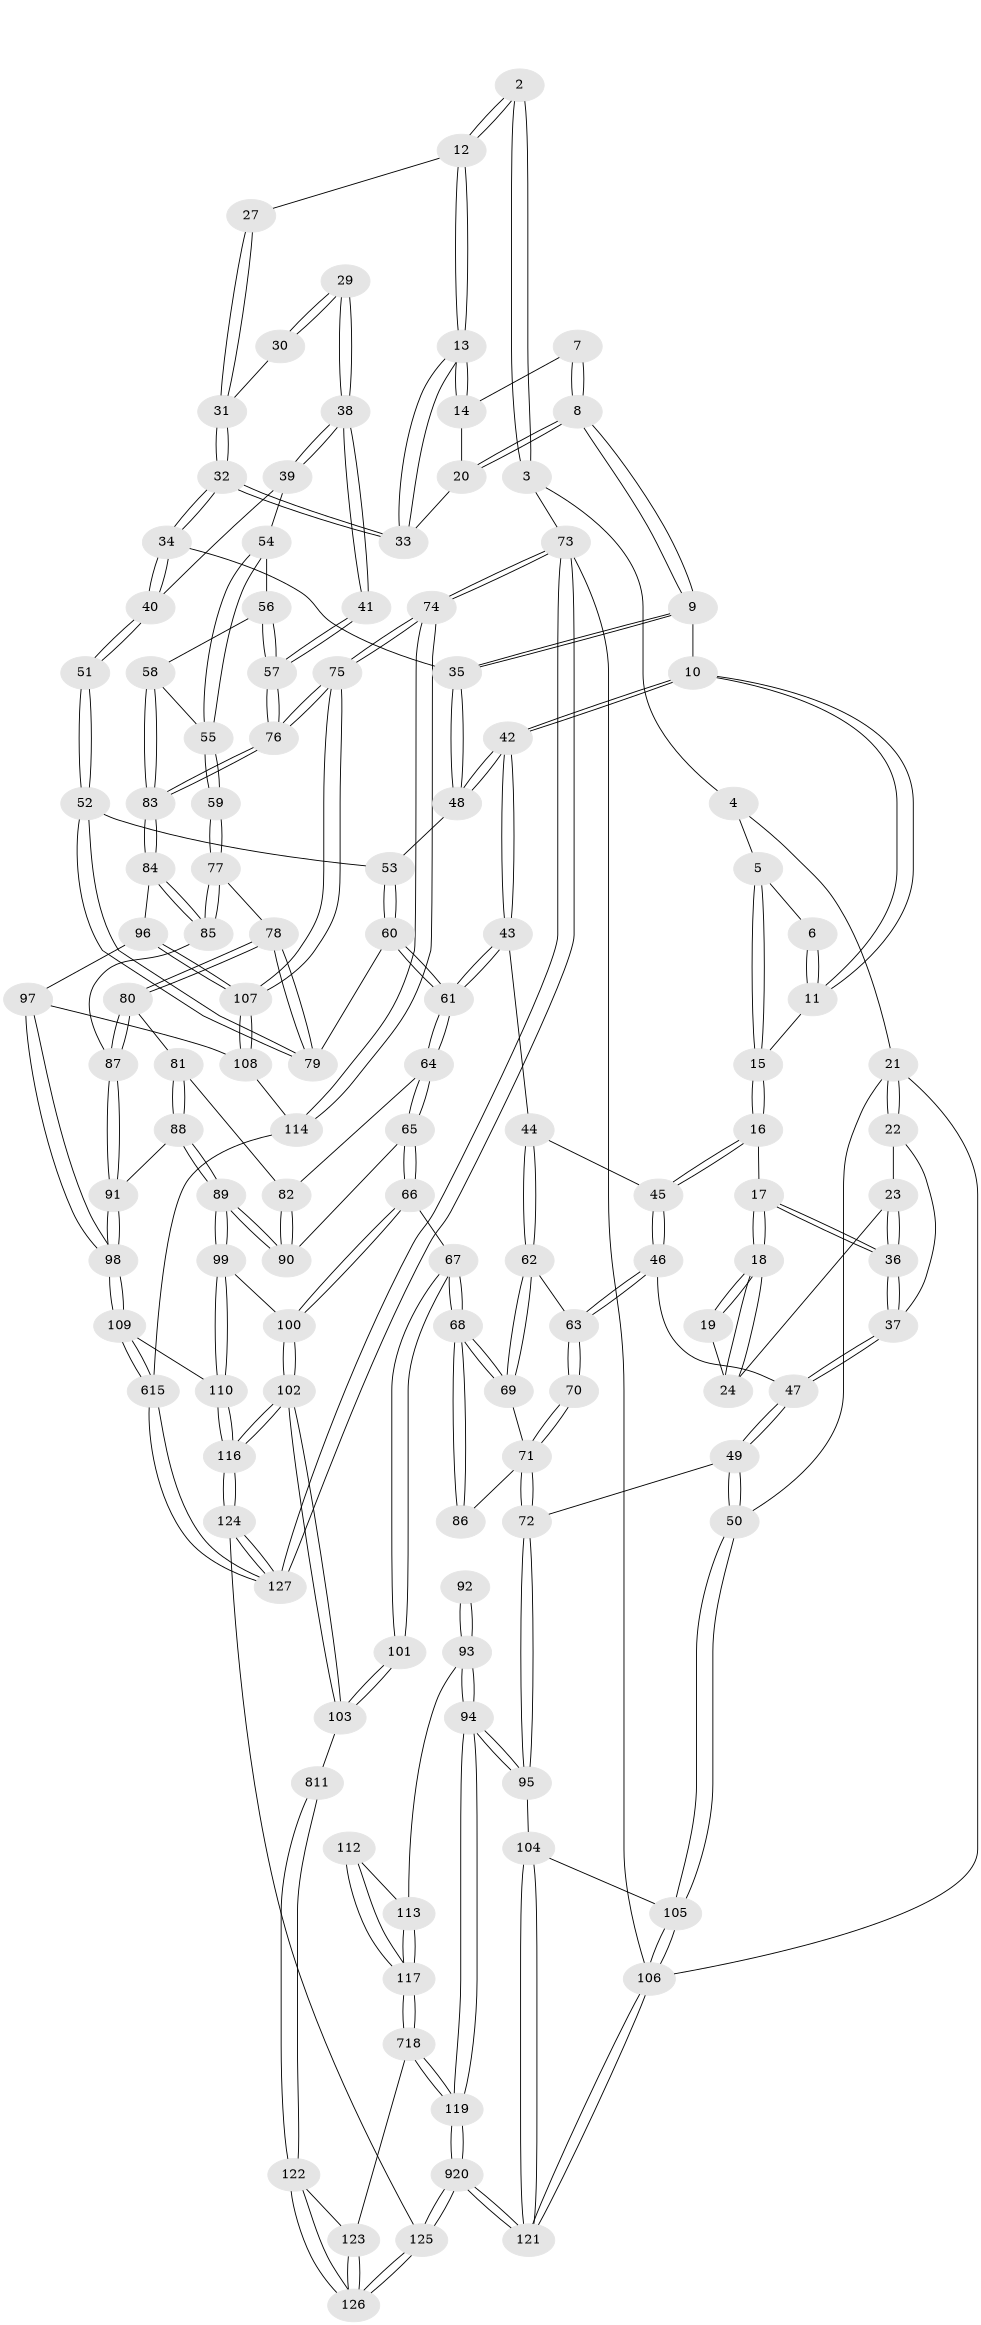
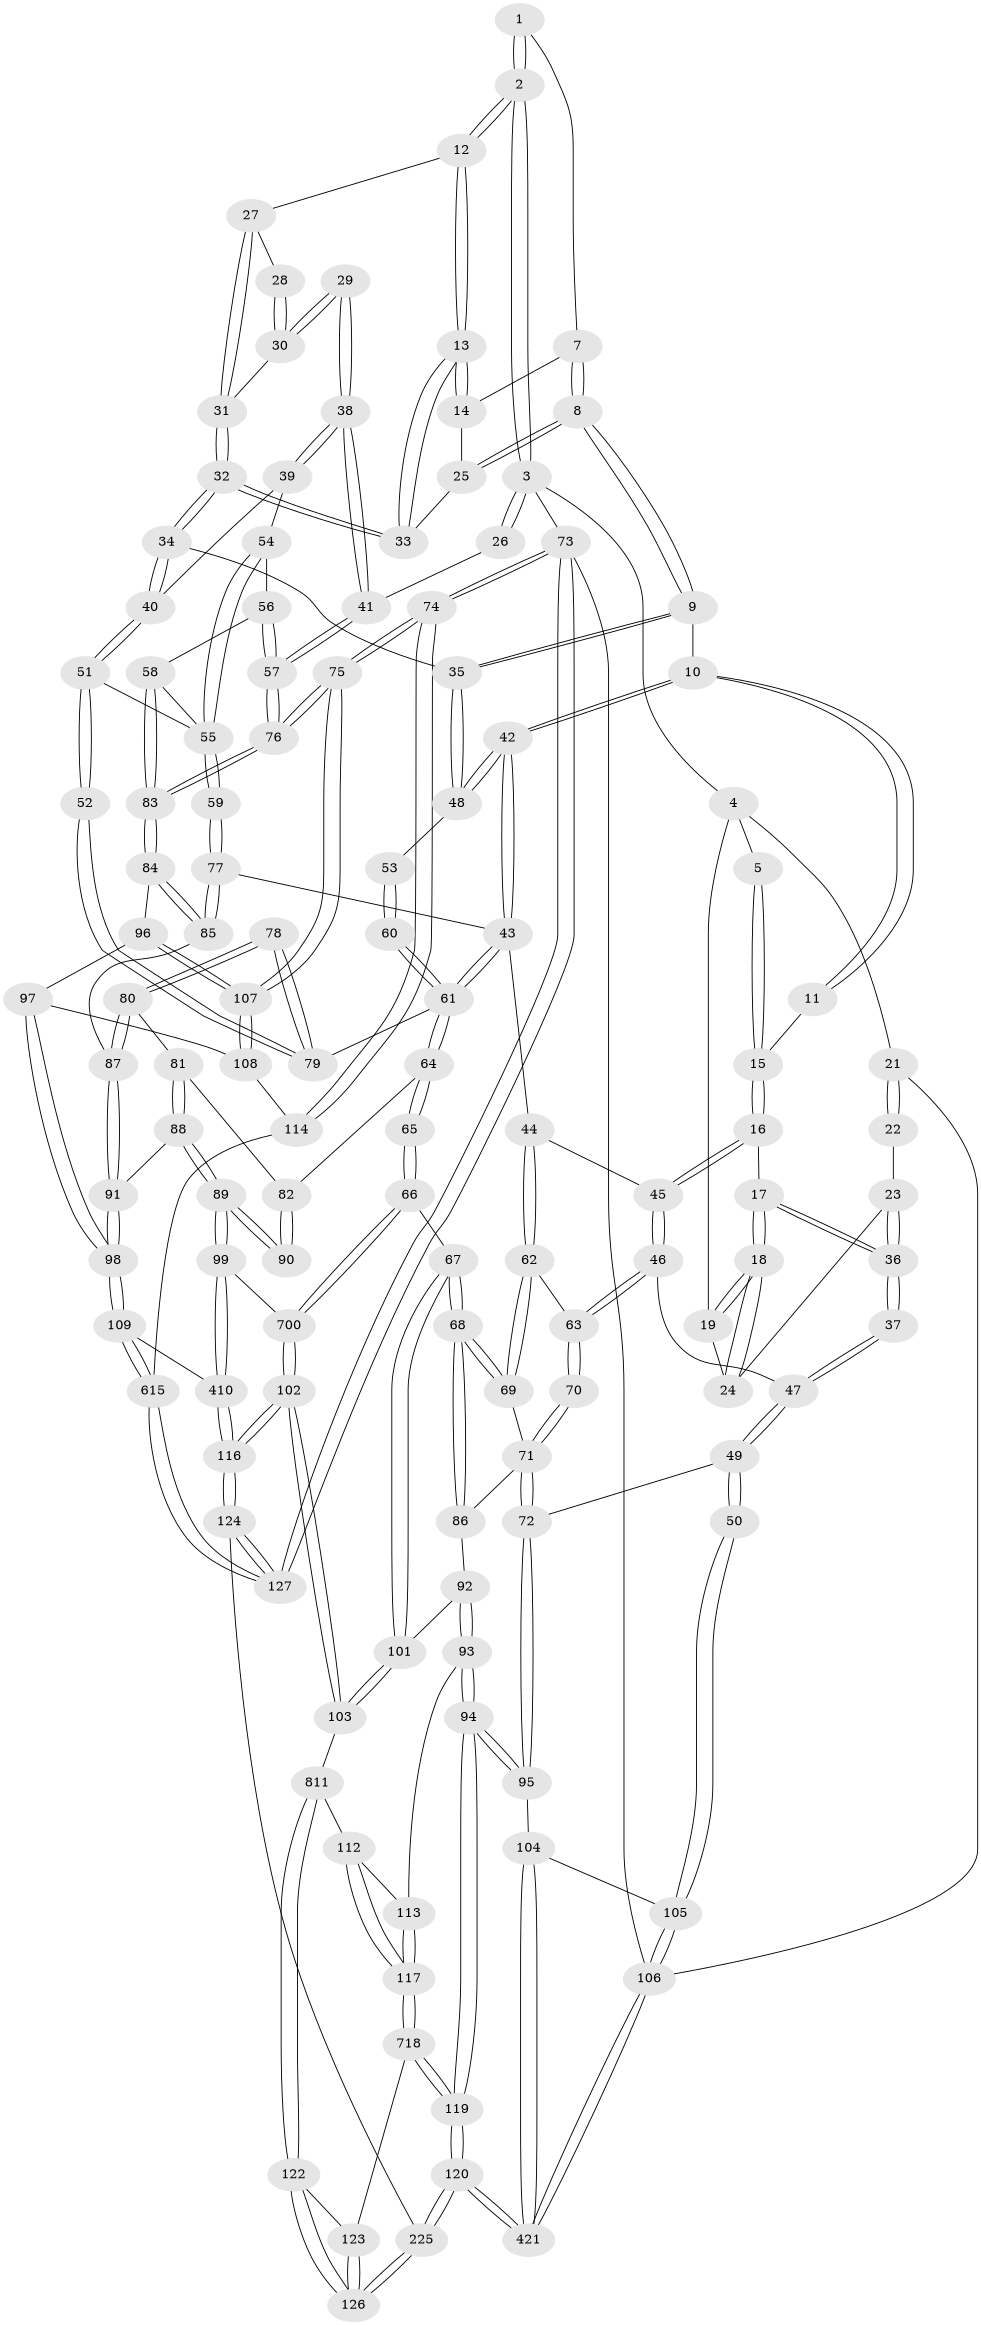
  graph {
    node [color=gray90 style=filled]
+   1
    2
    7
    3
    12
    8
    14
    4
+   26
    73
    13
    27
    5
    19
    21
    41
    106
    74
    127
-   6
    15
    24
    22
    50
    11
    16
    9
-   20
+   20 [label=25]
    10
    35
    33
    42
    48
    43
+   28
    31
    17
    45
    18
    36
    46
    37
    23
    105
-   121
+   121 [label=421]
    47
    29
    30
    38
    57
    32
    39
    34
    40
    51
    53
    49
    54
    55
    56
    52
    76
    44
    61
    62
    64
    63
    69
    70
    72
    60
    95
    79
    59
    58
    77
    83
    84
    78
    85
    65
    82
    71
    66
    90
    67
-   100
+   100 [label=700]
    68
    101
    102
    86
    103
    92
    104
    75
    114
    107
    n98 [label=615]
    108
    80
    87
    81
    88
    91
    89
    96
    97
    93
    98
    99
-   110
+   110 [label=410]
    109
    94
    113
    119
    117
-   120 [label=920]
+   120
    116
    n119 [label=811]
    124
    112
    122
    123
    126
    n125 [label=718]
-   125
+   125 [label=225]
+   1 -- 2
+   1 -- 2
+   1 -- 7
    2 -- 3
    2 -- 3
    2 -- 12
    2 -- 12
    7 -- 8
    7 -- 8
    7 -- 14
    3 -- 4
+   3 -- 26
+   3 -- 26
    3 -- 73
    12 -- 13
    12 -- 13
    12 -- 27
    8 -- 9
    8 -- 9
    8 -- 20
    8 -- 20
    14 -- 20
    4 -- 5
+   4 -- 19
    4 -- 21
+   26 -- 41
    73 -- 106
    73 -- 74
    73 -- 74
    73 -- 127
    73 -- 127
    13 -- 14
    13 -- 14
    13 -- 33
    13 -- 33
+   27 -- 28
    27 -- 31
    27 -- 31
-   5 -- 6
    5 -- 15
    5 -- 15
    19 -- 24
    21 -- 106
    21 -- 22
    21 -- 22
-   21 -- 50
    41 -- 57
    41 -- 57
    106 -- 121
    106 -- 121
    74 -- 75
    74 -- 75
    74 -- 114
    74 -- 114
-   6 -- 11
-   6 -- 11
    15 -- 16
    15 -- 16
-   22 -- 37
    22 -- 23
    50 -- 105
    50 -- 105
    11 -- 15
    16 -- 17
    16 -- 45
    16 -- 45
    9 -- 10
    9 -- 35
    9 -- 35
    20 -- 33
    10 -- 11
    10 -- 11
    10 -- 42
    10 -- 42
    35 -- 48
    35 -- 48
    42 -- 48
    42 -- 48
    42 -- 43
    42 -- 43
    48 -- 53
    43 -- 44
    43 -- 61
    43 -- 61
+   28 -- 30
+   28 -- 30
    31 -- 32
    31 -- 32
    17 -- 18
    17 -- 18
    17 -- 36
    17 -- 36
    45 -- 46
    45 -- 46
    18 -- 19
    18 -- 19
    18 -- 24
    18 -- 24
    36 -- 37
    36 -- 37
    46 -- 47
    46 -- 63
    46 -- 63
    37 -- 47
    37 -- 47
    23 -- 24
    23 -- 36
    23 -- 36
    105 -- 106
    105 -- 106
    47 -- 49
    47 -- 49
    29 -- 30
    29 -- 30
    29 -- 38
    29 -- 38
    30 -- 31
    38 -- 41
    38 -- 41
    38 -- 39
    38 -- 39
    57 -- 76
    57 -- 76
    32 -- 33
    32 -- 33
    32 -- 34
    32 -- 34
    39 -- 40
    39 -- 54
    34 -- 35
    34 -- 40
    34 -- 40
    40 -- 51
    40 -- 51
+   51 -- 55
    51 -- 52
    51 -- 52
    53 -- 60
    53 -- 60
    49 -- 50
    49 -- 50
    49 -- 72
    54 -- 55
    54 -- 55
    54 -- 56
    55 -- 59
    55 -- 59
    56 -- 57
    56 -- 57
    56 -- 58
-   52 -- 53
    52 -- 79
    52 -- 79
    76 -- 83
    76 -- 83
    44 -- 45
    44 -- 62
    44 -- 62
    61 -- 64
    61 -- 64
    62 -- 63
    62 -- 69
    62 -- 69
    64 -- 65
    64 -- 65
    64 -- 82
    63 -- 70
    63 -- 70
    69 -- 71
    70 -- 71
    70 -- 71
    72 -- 95
    72 -- 95
    60 -- 61
    60 -- 61
-   60 -- 79
+   61 -- 79
    95 -- 104
    59 -- 77
    59 -- 77
    58 -- 55
    58 -- 83
    58 -- 83
-   77 -- 78
+   77 -- 43
    77 -- 85
    77 -- 85
    83 -- 84
    83 -- 84
    84 -- 85
    84 -- 85
    84 -- 96
    78 -- 79
    78 -- 79
    78 -- 80
    78 -- 80
    85 -- 87
    65 -- 66
    65 -- 66
-   65 -- 90
    82 -- 90
    82 -- 90
    71 -- 72
    71 -- 72
    71 -- 86
    66 -- 67
    66 -- 100
    66 -- 100
    67 -- 68
    67 -- 68
    67 -- 101
    67 -- 101
    100 -- 102
    100 -- 102
    68 -- 69
    68 -- 69
    68 -- 86
    68 -- 86
    101 -- 103
    101 -- 103
    102 -- 103
    102 -- 103
    102 -- 116
    102 -- 116
+   86 -- 92
    103 -- n119
+   92 -- 101
    92 -- 93
    92 -- 93
    104 -- 105
    104 -- 121
    104 -- 121
    75 -- 76
    75 -- 76
    75 -- 107
    75 -- 107
    114 -- n98
    107 -- 108
    107 -- 108
    n98 -- 127
    n98 -- 127
    108 -- 114
    80 -- 87
    80 -- 87
    80 -- 81
    87 -- 91
    87 -- 91
    81 -- 82
    81 -- 88
    81 -- 88
    88 -- 91
    88 -- 89
    88 -- 89
    91 -- 98
    91 -- 98
    89 -- 90
    89 -- 90
    89 -- 99
    89 -- 99
    96 -- 107
    96 -- 107
    96 -- 97
    97 -- 108
    97 -- 98
    97 -- 98
    93 -- 94
    93 -- 94
    93 -- 113
    98 -- 109
    98 -- 109
    99 -- 100
    99 -- 110
    99 -- 110
    110 -- 116
    110 -- 116
    109 -- n98
    109 -- n98
    109 -- 110
    94 -- 95
    94 -- 95
    94 -- 119
    94 -- 119
    113 -- 117
    113 -- 117
    119 -- 120
    119 -- 120
    117 -- n125
    117 -- n125
    120 -- 121
    120 -- 121
    120 -- 125
    120 -- 125
    116 -- 124
    116 -- 124
+   n119 -- 112
    n119 -- 122
    n119 -- 122
    124 -- 127
    124 -- 127
    124 -- 125
    112 -- 113
    112 -- 117
    112 -- 117
    122 -- 123
    122 -- 126
    122 -- 126
    123 -- 126
    123 -- 126
    n125 -- 119
    n125 -- 119
    n125 -- 123
    125 -- 126
    125 -- 126
  }
